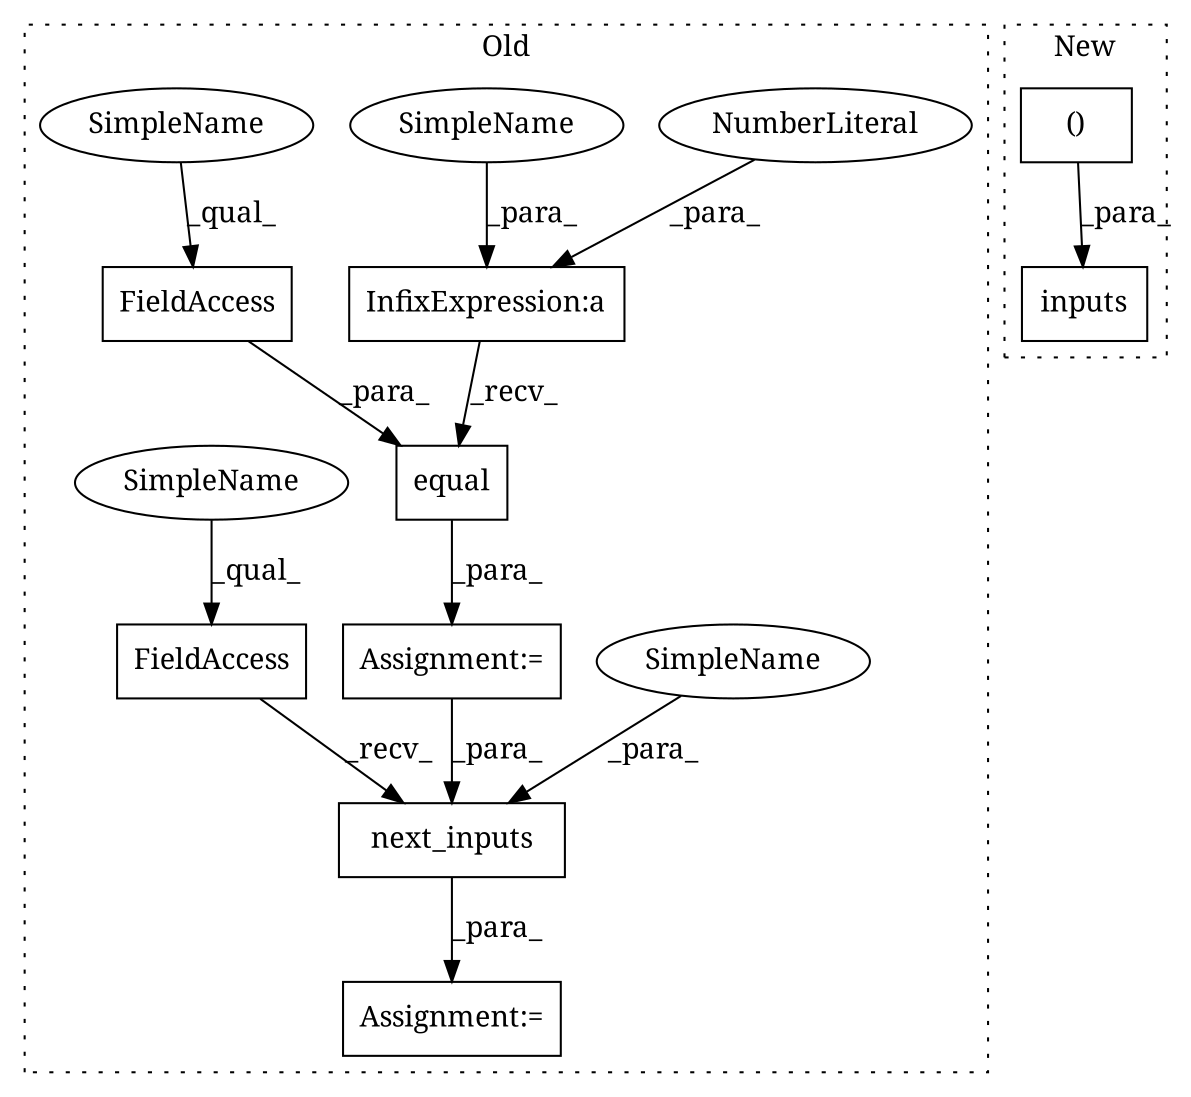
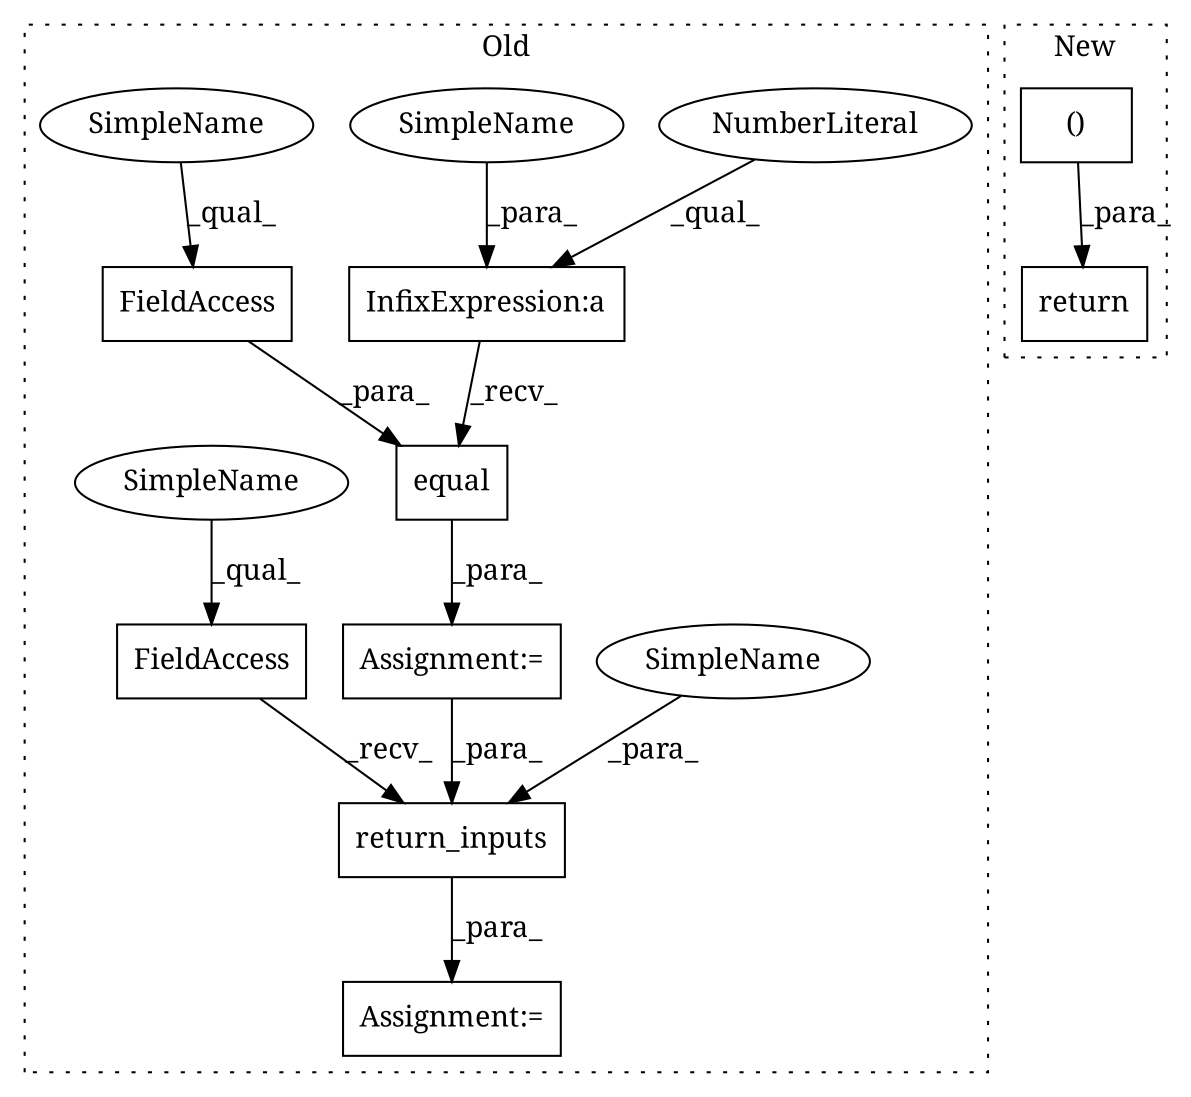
  digraph {
    fontname="Noto Serif"
    node [a=42 fontname="Noto Serif" l=4 s=7919 shape=box]
    edge [fontname="Noto Serif"]
-   n1 [a=32 l="12,1" label=next_inputs s="7932,7995"]
+   n1 [a=32 l="12,1" label=return_inputs s="7932,7995"]
    n2 [a=22 l=12 label=FieldAccess]
    n3 [a=7 l=2 label="Assignment:=" s=7917]
    n4 [a=22 l=24 label=FieldAccess s=7826]
    n5 [a=32 l="6,1" label=equal s="7811,7850"]
    n6 [a=27 l=3 label="InfixExpression:a" s=7821]
    n7 [a=34 l=1 label=NumberLiteral s=7824 shape=ellipse]
    n8 [a=7 l=1 label="Assignment:=" s=7799]
    n9 [label=SimpleName s=7944 shape=ellipse]
    n10 [label=SimpleName s=7817 shape=ellipse]
    n11 [label=SimpleName s=7826 shape=ellipse]
    n12 [label=SimpleName shape=ellipse]
-   n13 [a=41 l=12 label=inputs s=7961]
+   n13 [a=41 l=12 label=return s=7961]
    n14 [a=106 l=75 label="()" s=7973]
    subgraph cluster_1 {
      label=Old
      style=dotted
      n1
      n2
      n3
      n4
      n5
      n6
      n7
      n8
      n9
      n10
      n11
      n12
    }
    subgraph cluster_2 {
      label=New
      style=dotted
      n13
      n14
    }
    n1 -> n3 [label=_para_]
    n2 -> n1 [label=_recv_]
    n4 -> n5 [label=_para_]
    n5 -> n8 [label=_para_]
    n6 -> n5 [label=_recv_]
-   n7 -> n6 [label=_para_]
+   n7 -> n6 [label=_qual_]
    n8 -> n1 [label=_para_]
    n9 -> n1 [label=_para_]
    n10 -> n6 [label=_para_]
    n11 -> n4 [label=_qual_]
    n12 -> n2 [label=_qual_]
    n14 -> n13 [label=_para_]
  }
